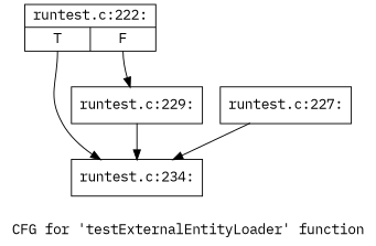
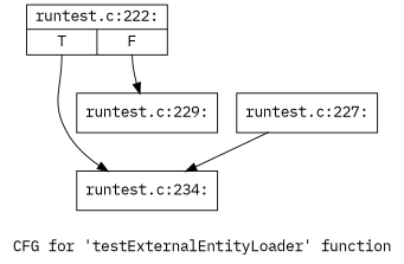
  digraph {
    fontname="IBM Plex Mono"
    label="CFG for 'testExternalEntityLoader' function"
    node [fontname="IBM Plex Mono" shape=record]
    edge [fontname="IBM Plex Mono"]
    n1 [label="{runtest.c:222:|{<s0>T|<s1>F}}"]
    n2 [label="{runtest.c:229:}"]
    n3 [label="{runtest.c:234:}"]
    n4 [label="{runtest.c:227:}"]
    n1 -> n2 [tailport=s1]
    n1 -> n3 [tailport=s0]
-   n2 -> n3
    n4 -> n3
  }
